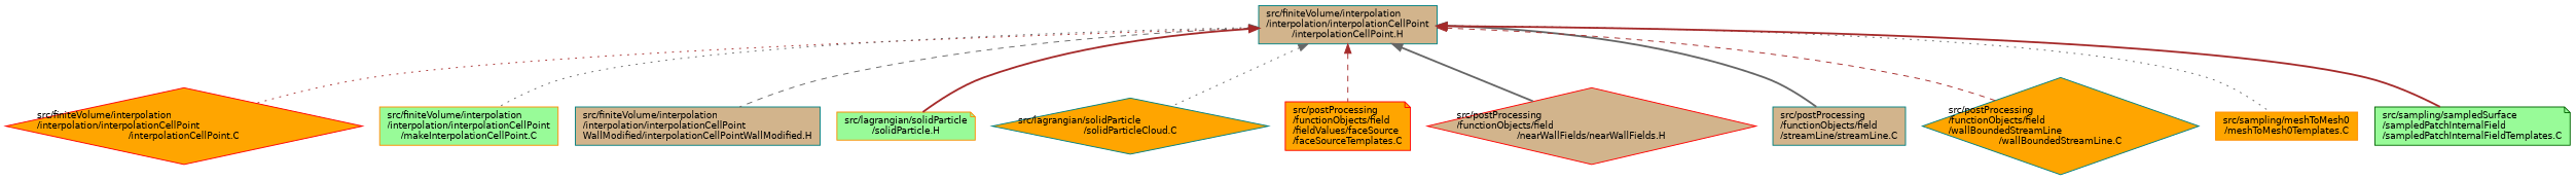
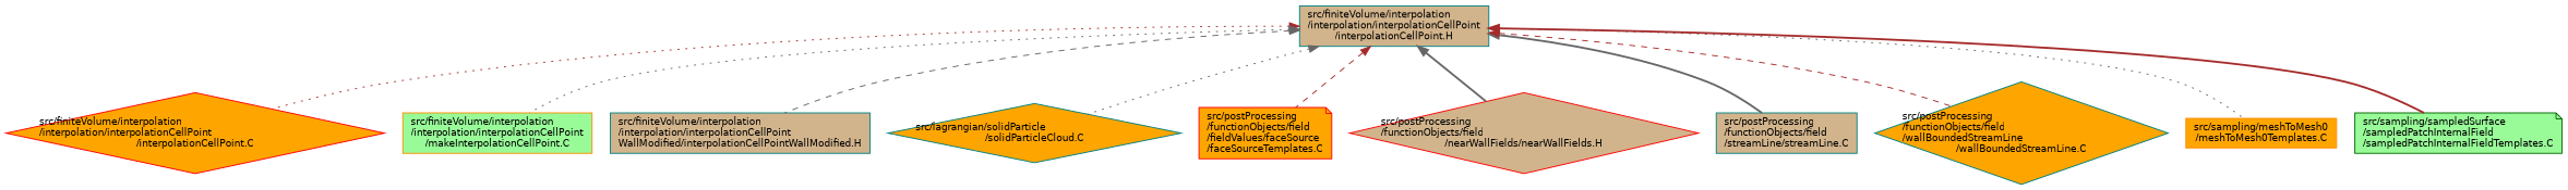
  digraph {
    node [color=teal fillcolor=orange fontname=Helvetica fontsize=10 shape=box style=filled]
    edge [color=gray40 dir=back fontname=Helvetica fontsize=10 labelfontname=Helvetica labelfontsize=10 style=dotted]
    n1 [fillcolor=tan fontcolor=black height=0.2 label="src/finiteVolume/interpolation\l/interpolation/interpolationCellPoint\l/interpolationCellPoint.H" width=0.4]
    n2 [color=red height=0.2 label="src/finiteVolume/interpolation\l/interpolation/interpolationCellPoint\l/interpolationCellPoint.C" shape=diamond width=0.4]
    n3 [color=darkorange height=0.2 label="src/finiteVolume/interpolation\l/interpolation/interpolationCellPoint\l/makeInterpolationCellPoint.C" width=0.4 fillcolor=palegreen]
    n4 [height=0.2 label="src/finiteVolume/interpolation\l/interpolation/interpolationCellPoint\lWallModified/interpolationCellPointWallModified.H" width=0.4 fillcolor=tan]
-   n5 [color=darkorange height=0.2 label="src/lagrangian/solidParticle\l/solidParticle.H" shape=note width=0.4 fillcolor=palegreen]
    n6 [height=0.2 label="src/lagrangian/solidParticle\l/solidParticleCloud.C" shape=diamond width=0.4]
    n7 [color=red height=0.2 label="src/postProcessing\l/functionObjects/field\l/fieldValues/faceSource\l/faceSourceTemplates.C" shape=note width=0.4]
    n8 [color=red height=0.2 label="src/postProcessing\l/functionObjects/field\l/nearWallFields/nearWallFields.H" shape=diamond width=0.4 fillcolor=tan]
    n9 [height=0.2 label="src/postProcessing\l/functionObjects/field\l/streamLine/streamLine.C" width=0.4 fillcolor=tan]
    n10 [height=0.2 label="src/postProcessing\l/functionObjects/field\l/wallBoundedStreamLine\l/wallBoundedStreamLine.C" shape=diamond width=0.4]
    n11 [color=darkorange height=0.2 label="src/sampling/meshToMesh0\l/meshToMesh0Templates.C" width=0.4]
    n12 [color=darkgreen height=0.2 label="src/sampling/sampledSurface\l/sampledPatchInternalField\l/sampledPatchInternalFieldTemplates.C" shape=note width=0.4 fillcolor=palegreen]
    n1 -> n2 [color=brown]
    n1 -> n3
    n1 -> n4 [style=dashed]
-   n1 -> n5 [color=brown style=bold]
    n1 -> n6
    n1 -> n7 [color=brown style=dashed]
    n1 -> n8 [style=bold]
    n1 -> n9 [style=bold]
    n1 -> n10 [color=brown style=dashed]
    n1 -> n11
    n1 -> n12 [color=brown style=bold]
  }
